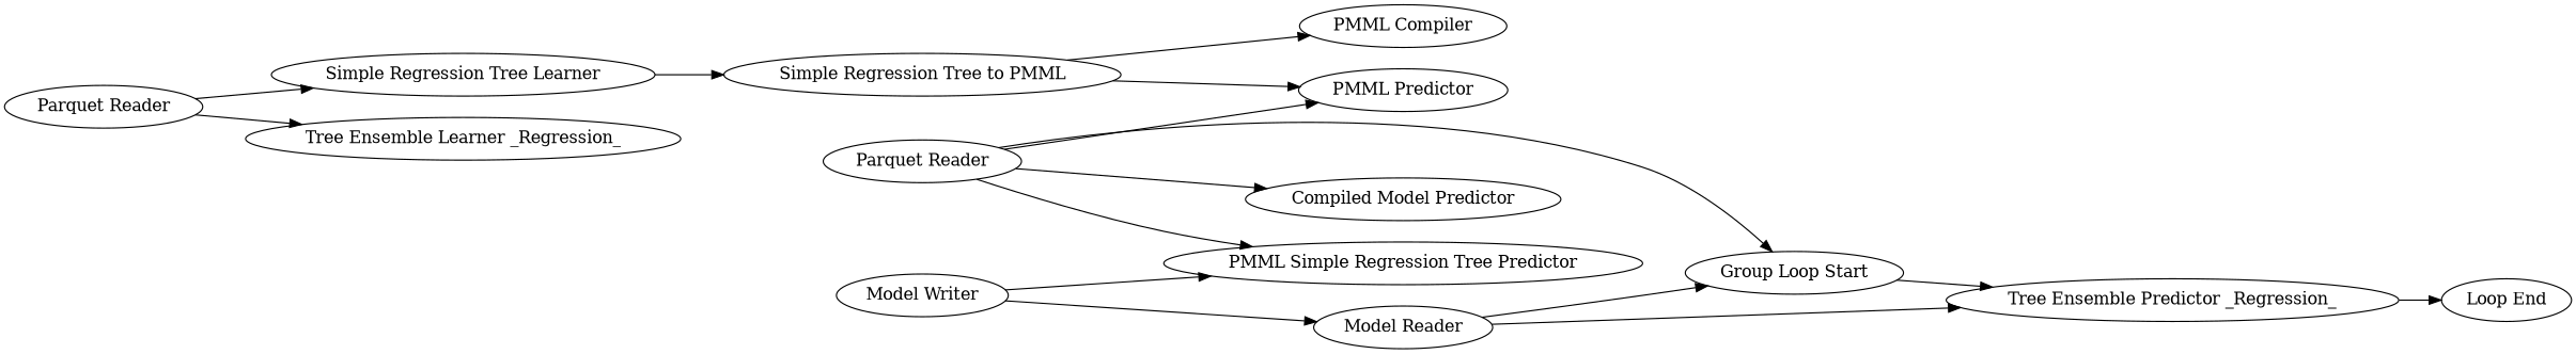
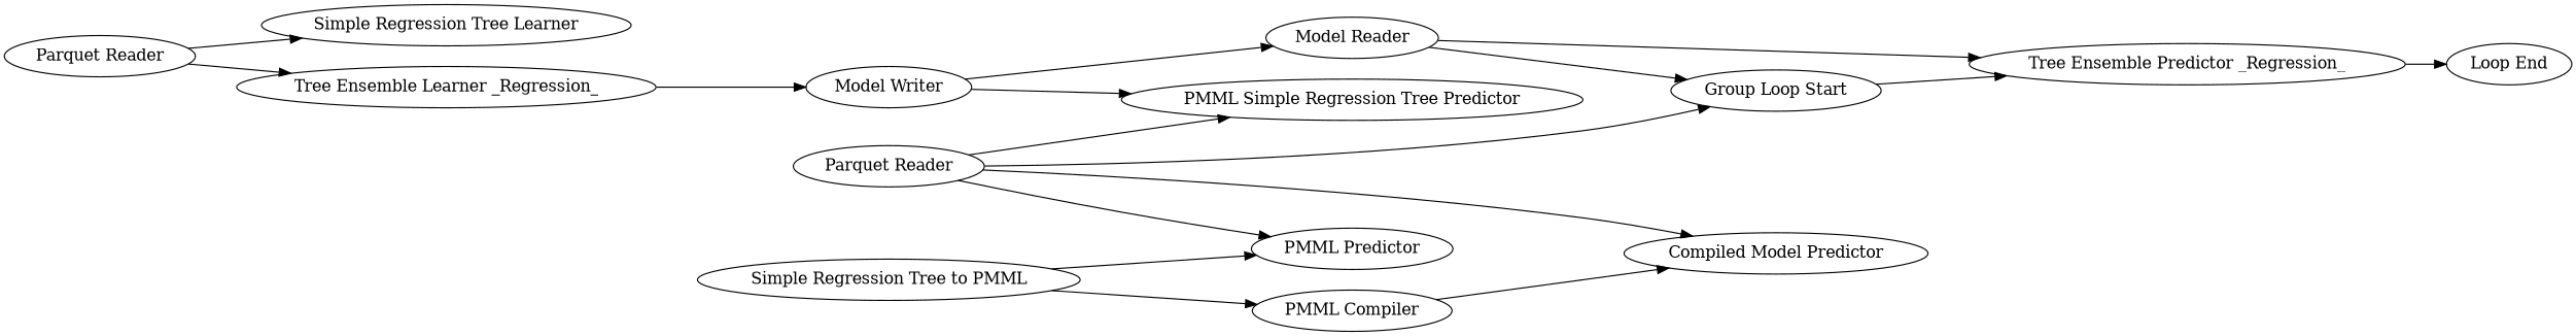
  digraph {
    rankdir=LR
    n1 [label="Parquet Reader"]
    n2 [label="Simple Regression Tree Learner"]
    n3 [label="Tree Ensemble Learner _Regression_"]
    n4 [label="Simple Regression Tree to PMML"]
    n5 [label="Model Writer"]
    n6 [label="PMML Predictor"]
    n7 [label="PMML Compiler"]
    n8 [label="Tree Ensemble Predictor _Regression_"]
    n9 [label="Loop End"]
    n10 [label="Model Reader"]
    n11 [label="Group Loop Start"]
    n12 [label="Parquet Reader"]
    n13 [label="PMML Simple Regression Tree Predictor"]
    n14 [label="Compiled Model Predictor"]
    n1 -> n2
    n1 -> n3
-   n2 -> n4
+   n3 -> n5
    n4 -> n6
    n4 -> n7
    n5 -> n10
    n5 -> n13
+   n7 -> n14
    n8 -> n9
    n10 -> n8
    n10 -> n11
    n11 -> n8
    n12 -> n6
    n12 -> n11
    n12 -> n13
    n12 -> n14
  }
